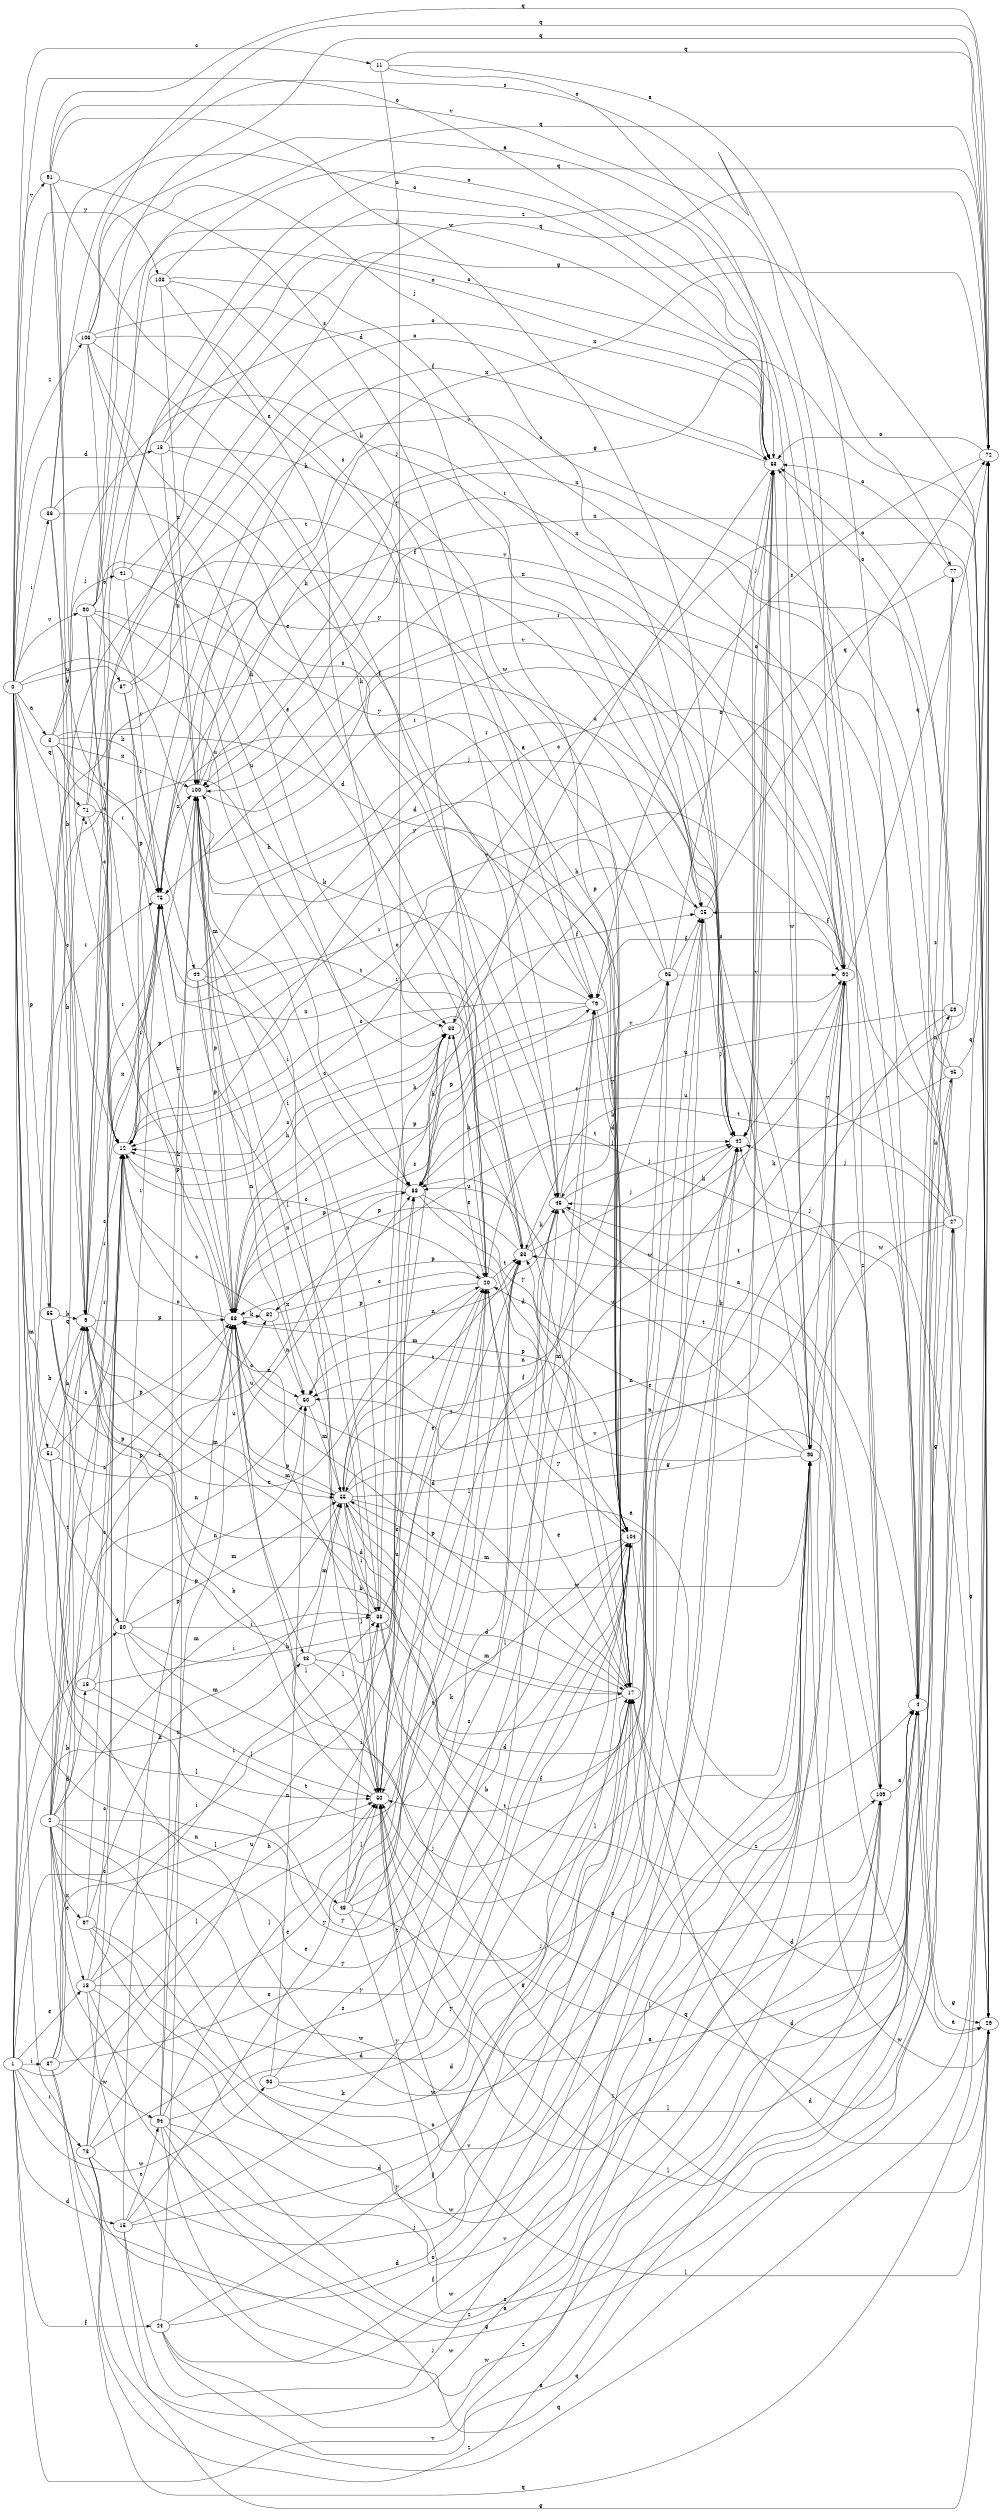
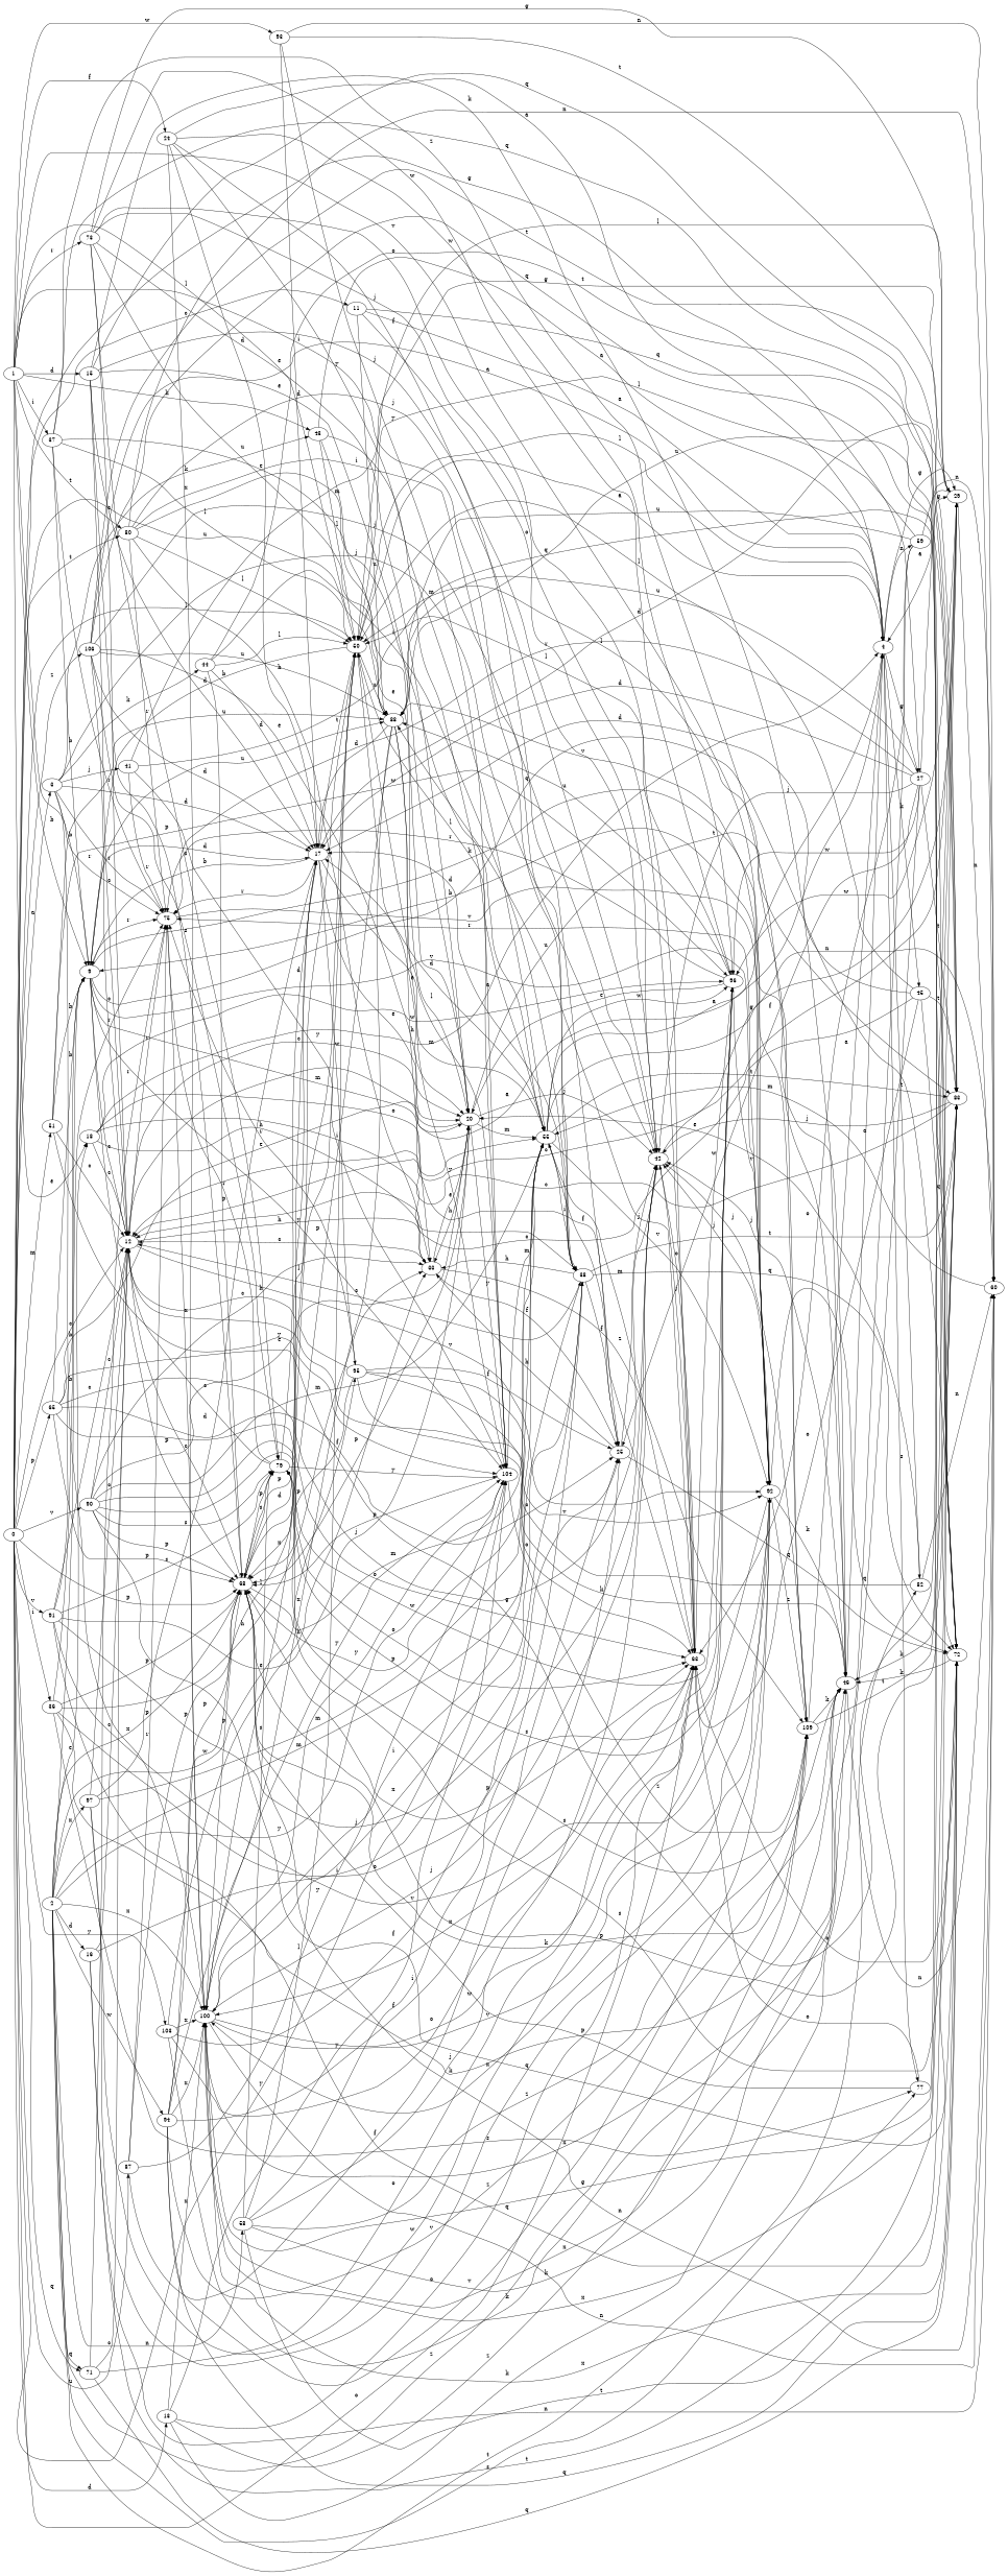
  strict digraph {
    rankdir=LR
    0
    3
    11
    12
    13
    27
    36
    50
    51
    63
    65
    68
    71
    80
    87
    88
    90
    91
    103
    104
    106
    9
    43
    75
    100
    17
    41
    42
    44
    4
    72
    92
    33
    109
    46
    29
    83
    96
    25
    77
    20
    55
    60
    79
    38
    1
    15
    18
    24
    37
    73
    93
    2
    16
-   58 [label=48]
+   58
    82
    94
    95
    97
    45
    59
    0 -> 3 [label=a]
    0 -> 11 [label=c]
    0 -> 12 [label=c]
    0 -> 13 [label=d]
    0 -> 27 [label=g]
    0 -> 36 [label=i]
    0 -> 50 [label=l]
    0 -> 51 [label=m]
    0 -> 63 [label=o]
    0 -> 65 [label=p]
    0 -> 68 [label=p]
    0 -> 71 [label=q]
    0 -> 80 [label=t]
    0 -> 87 [label=u]
    0 -> 88 [label=u]
    0 -> 90 [label=v]
    0 -> 91 [label=v]
    0 -> 103 [label=y]
    0 -> 104 [label=y]
    0 -> 106 [label=z]
    3 -> 9 [label=b]
    3 -> 43 [label=k]
    3 -> 75 [label=r]
    3 -> 100 [label=x]
    3 -> 17 [label=d]
    3 -> 41 [label=j]
    3 -> 42 [label=j]
    3 -> 44 [label=k]
    11 -> 63 [label=o]
    11 -> 88 [label=u]
    11 -> 4 [label=a]
    11 -> 72 [label=q]
    12 -> 75 [label=r]
    12 -> 4 [label=a]
    12 -> 92 [label=v]
    12 -> 33 [label=h]
    13 -> 63 [label=o]
    13 -> 104 [label=y]
    13 -> 100 [label=x]
    13 -> 109 [label=z]
    13 -> 46 [label=k]
    27 -> 88 [label=u]
    27 -> 75 [label=r]
    27 -> 100 [label=x]
    27 -> 17 [label=d]
    27 -> 42 [label=j]
    27 -> 29 [label=g]
    27 -> 83 [label=t]
    27 -> 96 [label=w]
    27 -> 25 [label=f]
    36 -> 63 [label=o]
    36 -> 68 [label=p]
    36 -> 9 [label=b]
    36 -> 33 [label=h]
    36 -> 46 [label=k]
    36 -> 77 [label=s]
    50 -> 88 [label=u]
    50 -> 9 [label=b]
    50 -> 100 [label=x]
    50 -> 4 [label=a]
    50 -> 20 [label=e]
    51 -> 12 [label=c]
    51 -> 88 [label=u]
    51 -> 104 [label=y]
    51 -> 9 [label=b]
    51 -> 96 [label=w]
    63 -> 88 [label=u]
    63 -> 100 [label=x]
    63 -> 42 [label=j]
    63 -> 96 [label=w]
    63 -> 55 [label=m]
    65 -> 63 [label=o]
    65 -> 68 [label=p]
    65 -> 9 [label=b]
    65 -> 42 [label=j]
    65 -> 29 [label=g]
    65 -> 25 [label=f]
    65 -> 20 [label=e]
    68 -> 12 [label=c]
    68 -> 50 [label=l]
    68 -> 17 [label=d]
-   68 -> 82 [label=k]
+   68 -> 46 [label=k]
    68 -> 55 [label=m]
    68 -> 60 [label=n]
    68 -> 79 [label=s]
    71 -> 12 [label=c]
    71 -> 63 [label=o]
    71 -> 75 [label=r]
    71 -> 72 [label=q]
    80 -> 50 [label=l]
    80 -> 75 [label=r]
    80 -> 42 [label=j]
    80 -> 33 [label=h]
    80 -> 55 [label=m]
    80 -> 60 [label=n]
    80 -> 38 [label=i]
    87 -> 68 [label=p]
    87 -> 104 [label=y]
    87 -> 75 [label=r]
    87 -> 25 [label=f]
    88 -> 68 [label=p]
    88 -> 104 [label=y]
    88 -> 100 [label=x]
    88 -> 17 [label=d]
    88 -> 92 [label=v]
    88 -> 33 [label=h]
    90 -> 12 [label=c]
    90 -> 63 [label=o]
    90 -> 68 [label=p]
    90 -> 72 [label=q]
    90 -> 33 [label=h]
    90 -> 96 [label=w]
    90 -> 20 [label=e]
    90 -> 55 [label=m]
    90 -> 79 [label=s]
    91 -> 12 [label=c]
    91 -> 9 [label=b]
    91 -> 42 [label=j]
    91 -> 72 [label=q]
    91 -> 92 [label=v]
    91 -> 20 [label=e]
    91 -> 79 [label=s]
    103 -> 63 [label=o]
    103 -> 100 [label=x]
    103 -> 33 [label=h]
    103 -> 46 [label=k]
    103 -> 25 [label=f]
    104 -> 50 [label=l]
    104 -> 68 [label=p]
    104 -> 109 [label=z]
    104 -> 55 [label=m]
    106 -> 12 [label=c]
    106 -> 88 [label=u]
    106 -> 17 [label=d]
    106 -> 42 [label=j]
    106 -> 4 [label=a]
    106 -> 72 [label=q]
    106 -> 83 [label=t]
    106 -> 20 [label=e]
    106 -> 79 [label=s]
    9 -> 12 [label=c]
    9 -> 68 [label=p]
    9 -> 88 [label=u]
    9 -> 75 [label=r]
    9 -> 17 [label=d]
    9 -> 72 [label=q]
    9 -> 92 [label=v]
    9 -> 46 [label=k]
    9 -> 55 [label=m]
    43 -> 50 [label=l]
    43 -> 4 [label=a]
    43 -> 20 [label=e]
    43 -> 55 [label=m]
    75 -> 100 [label=x]
    75 -> 92 [label=v]
    100 -> 68 [label=p]
    100 -> 104 [label=y]
    100 -> 42 [label=j]
    100 -> 92 [label=v]
    100 -> 29 [label=g]
    100 -> 96 [label=w]
    100 -> 60 [label=n]
    100 -> 38 [label=i]
    17 -> 50 [label=t]
    17 -> 68 [label=p]
    17 -> 9 [label=b]
    17 -> 75 [label=r]
    17 -> 20 [label=e]
    17 -> 55 [label=m]
    17 -> 95 [label=w]
    41 -> 104 [label=y]
    41 -> 75 [label=r]
    41 -> 72 [label=q]
    41 -> 29 [label=g]
    42 -> 63 [label=o]
    42 -> 60 [label=n]
    44 -> 50 [label=l]
    44 -> 68 [label=p]
    44 -> 17 [label=d]
    44 -> 83 [label=t]
    44 -> 38 [label=i]
    4 -> 27 [label=g]
    4 -> 50 [label=l]
    4 -> 29 [label=g]
    4 -> 77 [label=s]
    4 -> 82 [label=t]
    4 -> 45 [label=k]
    4 -> 59 [label=n]
    72 -> 63 [label=o]
    72 -> 100 [label=x]
    72 -> 46 [label=k]
    72 -> 79 [label=s]
    92 -> 75 [label=r]
    92 -> 100 [label=x]
    92 -> 42 [label=j]
    92 -> 72 [label=q]
    92 -> 109 [label=z]
    92 -> 46 [label=k]
    92 -> 79 [label=s]
    33 -> 12 [label=c]
+   33 -> 109 [label=z]
    33 -> 25 [label=f]
    33 -> 20 [label=e]
    109 -> 9 [label=b]
    109 -> 42 [label=j]
    109 -> 4 [label=a]
    109 -> 46 [label=k]
    109 -> 83 [label=t]
    46 -> 50 [label=l]
    46 -> 42 [label=j]
    46 -> 4 [label=a]
    46 -> 60 [label=n]
    46 -> 79 [label=s]
    29 -> 12 [label=c]
    29 -> 50 [label=l]
    29 -> 100 [label=x]
    29 -> 17 [label=d]
    29 -> 4 [label=a]
    29 -> 96 [label=w]
    29 -> 60 [label=n]
    83 -> 12 [label=c]
    83 -> 68 [label=p]
    83 -> 88 [label=u]
    83 -> 42 [label=j]
    83 -> 46 [label=k]
    96 -> 50 [label=l]
    96 -> 68 [label=p]
    96 -> 88 [label=u]
    96 -> 75 [label=r]
    96 -> 92 [label=v]
    96 -> 20 [label=e]
    25 -> 42 [label=j]
    25 -> 72 [label=q]
    25 -> 33 [label=h]
    77 -> 63 [label=o]
    77 -> 68 [label=p]
    20 -> 12 [label=c]
    20 -> 68 [label=p]
    20 -> 104 [label=y]
    20 -> 42 [label=j]
    20 -> 33 [label=h]
    20 -> 83 [label=t]
    20 -> 55 [label=m]
    55 -> 50 [label=l]
    55 -> 68 [label=p]
    55 -> 17 [label=d]
    55 -> 4 [label=a]
    55 -> 92 [label=v]
    55 -> 29 [label=g]
    55 -> 83 [label=t]
    55 -> 96 [label=w]
    55 -> 25 [label=f]
    55 -> 38 [label=i]
    60 -> 55 [label=m]
    79 -> 12 [label=c]
    79 -> 68 [label=p]
    79 -> 104 [label=y]
    79 -> 75 [label=r]
    79 -> 17 [label=d]
    38 -> 12 [label=c]
    38 -> 100 [label=x]
    38 -> 17 [label=d]
    38 -> 72 [label=q]
    38 -> 33 [label=h]
    38 -> 83 [label=t]
    38 -> 25 [label=f]
    1 -> 50 [label=l]
    1 -> 80 [label=t]
    1 -> 9 [label=b]
    1 -> 43 [label=k]
    1 -> 75 [label=r]
    1 -> 92 [label=v]
    1 -> 38 [label=i]
    1 -> 15 [label=d]
    1 -> 18 [label=e]
    1 -> 24 [label=f]
    1 -> 37 [label=i]
    1 -> 73 [label=r]
    1 -> 93 [label=w]
-   15 -> 94 [label=c]
+   15 -> 12 [label=c]
    15 -> 68 [label=p]
    15 -> 17 [label=d]
    15 -> 42 [label=j]
    15 -> 72 [label=q]
    15 -> 46 [label=k]
    15 -> 20 [label=e]
    18 -> 12 [label=c]
    18 -> 63 [label=o]
-   18 -> 104 [label=y]
+   9 -> 104 [label=y]
    18 -> 4 [label=a]
    18 -> 33 [label=h]
    18 -> 96 [label=w]
    18 -> 38 [label=i]
    24 -> 104 [label=y]
    24 -> 100 [label=x]
    24 -> 17 [label=d]
    24 -> 4 [label=a]
    24 -> 96 [label=w]
    24 -> 25 [label=f]
    37 -> 50 [label=l]
    37 -> 9 [label=b]
    37 -> 75 [label=r]
    37 -> 72 [label=q]
    37 -> 109 [label=z]
    37 -> 20 [label=e]
    73 -> 12 [label=c]
    73 -> 63 [label=o]
    73 -> 88 [label=u]
    73 -> 42 [label=j]
    73 -> 29 [label=g]
    73 -> 96 [label=w]
    73 -> 20 [label=e]
    73 -> 79 [label=s]
    93 -> 104 [label=y]
    93 -> 17 [label=d]
    93 -> 83 [label=t]
    93 -> 60 [label=n]
    2 -> 68 [label=p]
    2 -> 71 [label=q]
    2 -> 104 [label=y]
    2 -> 75 [label=r]
    2 -> 100 [label=x]
    2 -> 109 [label=z]
    2 -> 77 [label=s]
    2 -> 55 [label=m]
    2 -> 18 [label=e]
    2 -> 16 [label=d]
    2 -> 58 [label=n]
    2 -> 82 [label=t]
    2 -> 94 [label=w]
    2 -> 95 [label=w]
    2 -> 97 [label=x]
    16 -> 12 [label=c]
    16 -> 83 [label=t]
    16 -> 60 [label=n]
    16 -> 38 [label=i]
    58 -> 50 [label=l]
    58 -> 42 [label=j]
    58 -> 109 [label=z]
    58 -> 46 [label=k]
    58 -> 83 [label=t]
    58 -> 79 [label=s]
    58 -> 38 [label=i]
    82 -> 12 [label=c]
    82 -> 20 [label=e]
    82 -> 60 [label=n]
    94 -> 50 [label=l]
    94 -> 68 [label=p]
    94 -> 104 [label=y]
    94 -> 100 [label=x]
    94 -> 72 [label=q]
    94 -> 92 [label=v]
    94 -> 109 [label=z]
    94 -> 25 [label=f]
    95 -> 12 [label=c]
    95 -> 63 [label=o]
    95 -> 68 [label=p]
    95 -> 75 [label=r]
    95 -> 92 [label=v]
    95 -> 46 [label=k]
    95 -> 25 [label=f]
    97 -> 12 [label=c]
    97 -> 17 [label=d]
    97 -> 92 [label=v]
    97 -> 96 [label=w]
    97 -> 55 [label=m]
    45 -> 12 [label=c]
    45 -> 50 [label=l]
    45 -> 63 [label=o]
    45 -> 17 [label=d]
    45 -> 72 [label=q]
    45 -> 83 [label=t]
    59 -> 50 [label=l]
    59 -> 63 [label=o]
    59 -> 88 [label=u]
    59 -> 100 [label=x]
    59 -> 60 [label=n]
  }
